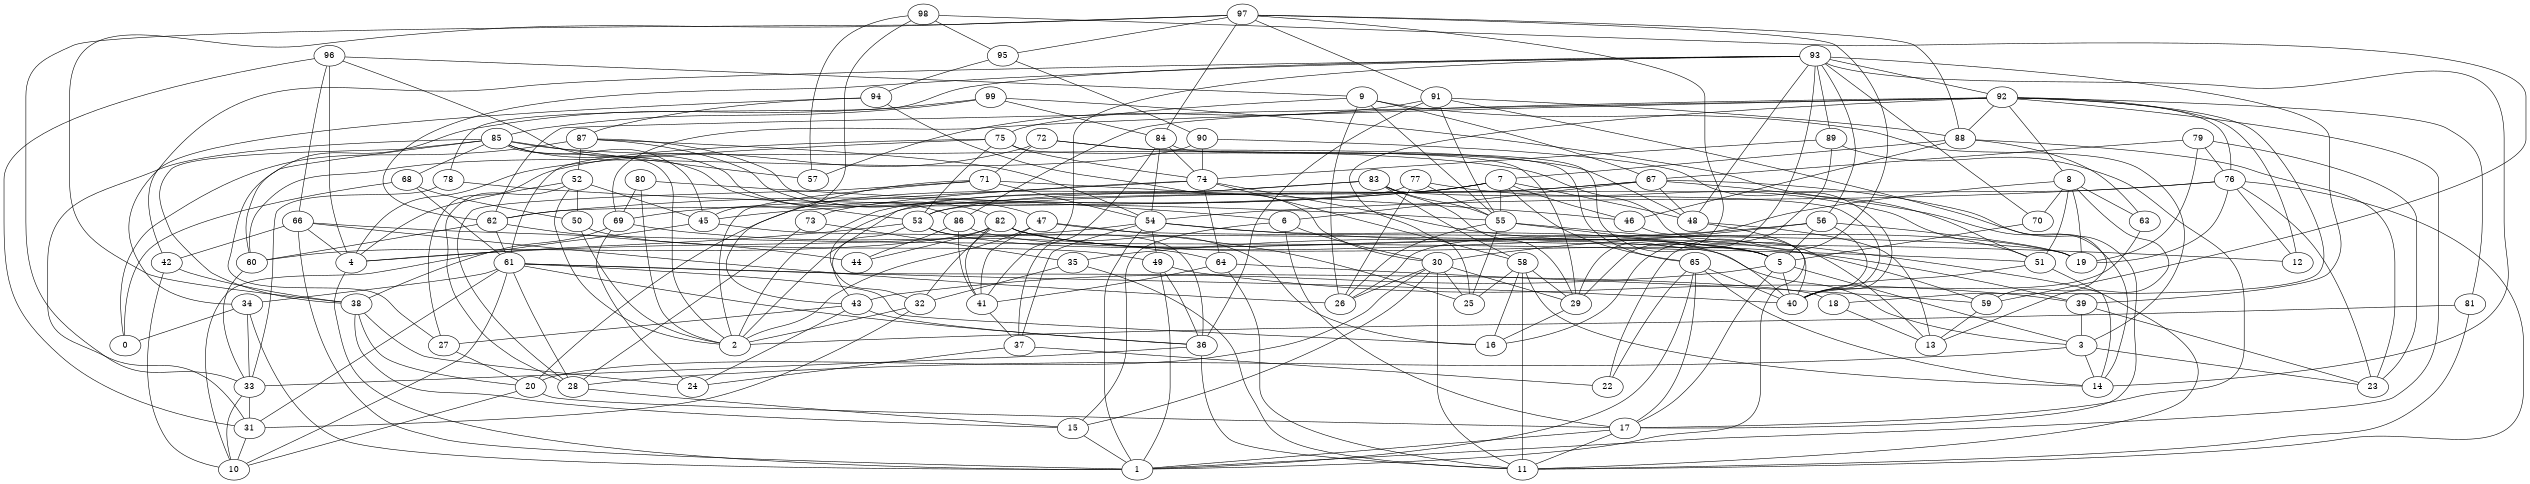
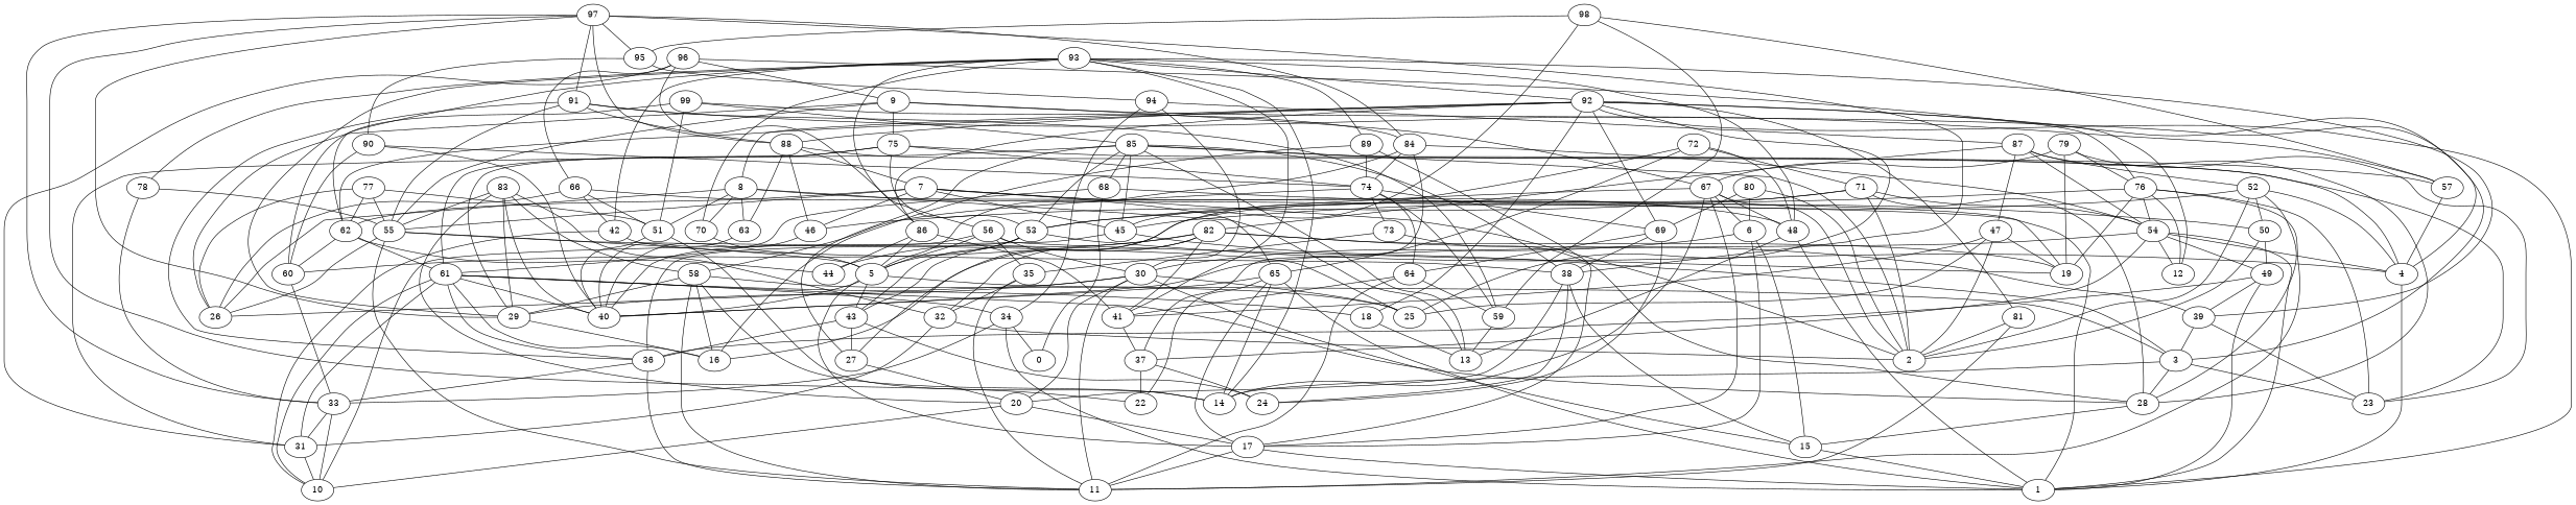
  digraph {
    edge [color=black dir=none]
    80
    6
    2
    69
    17
    15
    30
    38
    24
    64
    34
    1
    0
    33
    10
    31
    48
    13
    66
    51
    42
    26
    40
    14
    70
    5
    43
    3
    20
    89
    16
    74
    59
    73
    58
    11
    41
    37
    22
    18
    98
    45
    95
    57
    94
    90
    4
    52
    50
    28
    49
    96
    86
    9
    44
    67
    55
    75
    47
    25
    19
    36
    27
    92
    12
    62
    8
    76
    81
    88
    60
    61
    63
    23
    54
    53
    46
    7
    39
    79
    56
    35
    32
    29
    82
    68
    78
    97
    84
    91
    77
    71
    87
    72
    65
    85
    93
    83
    99
    subgraph sub_1 {
      80
      6
      2
      69
      17
      15
      30
      38
      24
      64
      34
      1
      0
      33
      10
      31
      48
      13
      66
      51
      42
      26
      40
      14
      70
      5
      43
      3
      20
      89
      16
      74
      59
      73
      58
      11
      41
      37
      22
      18
      98
      45
      95
      57
      94
      90
      4
      52
      50
      28
      49
      96
      86
      9
      44
      67
      55
      75
      47
      25
      19
      36
      27
      92
      12
      62
      8
      76
      81
      88
      60
      61
      63
      23
      54
      53
      46
      7
      39
      79
      56
      35
      32
      29
      82
      68
      78
      97
      84
      91
      77
      71
      87
      72
      65
      85
      93
      83
      99
    }
    80 -> 6
    80 -> 2
    80 -> 69
    6 -> 17
    6 -> 15
    6 -> 30
    69 -> 38
    69 -> 24
    69 -> 64
    17 -> 1
    17 -> 11
    15 -> 1
    30 -> 15
    30 -> 26
    30 -> 20
    30 -> 11
    30 -> 25
    30 -> 29
    38 -> 15
    38 -> 24
    38 -> 20
    64 -> 59
    64 -> 11
    64 -> 41
    34 -> 1
    34 -> 0
    34 -> 33
    33 -> 10
    33 -> 31
    31 -> 10
    48 -> 1
    48 -> 13
    66 -> 1
    66 -> 51
    66 -> 42
    66 -> 26
    51 -> 40
    51 -> 14
    42 -> 38
    42 -> 10
    70 -> 5
    5 -> 17
    5 -> 40
    5 -> 43
    5 -> 3
    43 -> 24
    43 -> 36
    43 -> 27
    3 -> 14
    3 -> 28
    3 -> 23
    20 -> 17
    20 -> 10
    89 -> 17
    89 -> 16
    89 -> 74
    74 -> 69
    74 -> 64
    74 -> 59
    74 -> 73
    74 -> 58
    59 -> 13
    73 -> 28
    73 -> 35
    58 -> 14
    58 -> 16
    58 -> 11
    58 -> 25
    58 -> 29
    41 -> 37
    37 -> 24
    37 -> 22
    18 -> 13
    98 -> 59
    98 -> 45
    98 -> 95
    98 -> 57
    45 -> 10
    45 -> 3
    95 -> 94
    95 -> 90
-   66 -> 4
+   57 -> 4
    94 -> 30
    94 -> 34
    94 -> 87
    90 -> 40
    90 -> 74
    90 -> 60
    4 -> 1
    52 -> 2
    52 -> 45
    52 -> 4
    52 -> 50
    52 -> 28
    50 -> 2
    50 -> 49
    28 -> 15
    49 -> 1
    49 -> 36
    49 -> 39
    96 -> 31
    96 -> 66
    96 -> 4
    96 -> 86
    96 -> 9
    86 -> 5
    86 -> 41
    86 -> 44
    9 -> 26
    9 -> 3
    9 -> 67
    9 -> 55
    9 -> 75
    67 -> 6
    67 -> 2
    67 -> 17
    67 -> 48
    67 -> 14
    67 -> 53
    55 -> 26
    55 -> 5
    55 -> 11
    55 -> 25
    75 -> 74
    75 -> 4
    75 -> 61
    75 -> 53
    75 -> 29
    47 -> 2
    47 -> 41
    47 -> 25
    47 -> 19
    36 -> 33
    36 -> 11
    27 -> 20
    92 -> 69
    92 -> 1
    92 -> 18
    92 -> 86
    92 -> 25
    92 -> 12
    92 -> 62
    92 -> 8
    92 -> 76
    92 -> 81
    92 -> 88
    62 -> 44
    62 -> 60
    62 -> 61
    8 -> 13
    8 -> 51
    8 -> 26
    8 -> 70
    8 -> 19
    8 -> 63
    76 -> 11
    76 -> 19
    76 -> 12
    76 -> 23
    76 -> 54
    76 -> 53
    81 -> 2
    81 -> 11
    88 -> 63
    88 -> 23
    88 -> 46
    88 -> 7
    60 -> 33
    61 -> 34
    61 -> 10
    61 -> 31
    61 -> 40
    61 -> 16
    61 -> 18
    61 -> 28
    61 -> 36
    63 -> 40
    54 -> 1
    54 -> 40
    54 -> 37
    54 -> 4
    54 -> 49
    54 -> 12
    53 -> 5
    53 -> 43
    53 -> 4
    53 -> 36
    46 -> 40
    7 -> 2
    7 -> 48
    7 -> 45
    7 -> 55
    7 -> 62
    7 -> 46
    7 -> 65
    39 -> 3
    39 -> 23
    79 -> 67
    79 -> 19
    79 -> 76
    79 -> 23
    56 -> 30
    56 -> 40
    56 -> 5
    56 -> 19
    56 -> 35
    35 -> 11
    35 -> 32
    32 -> 2
    32 -> 31
    29 -> 16
    82 -> 16
    82 -> 41
    82 -> 44
    82 -> 19
    82 -> 60
    82 -> 39
    82 -> 32
    68 -> 0
    68 -> 50
    68 -> 61
    78 -> 33
    78 -> 55
    97 -> 38
    97 -> 33
    97 -> 22
    97 -> 95
    97 -> 88
    97 -> 29
    97 -> 84
    97 -> 91
    84 -> 5
    84 -> 74
    84 -> 37
    84 -> 54
    91 -> 59
    91 -> 57
    91 -> 55
    91 -> 36
    91 -> 88
    77 -> 51
    77 -> 26
    77 -> 55
    77 -> 62
    71 -> 2
    71 -> 43
    71 -> 28
    71 -> 54
    71 -> 46
-   87 -> 0
+   87 -> 28
    87 -> 52
    87 -> 47
    87 -> 54
    87 -> 82
    72 -> 48
    72 -> 27
    72 -> 71
    72 -> 65
    65 -> 17
    65 -> 1
    65 -> 40
    65 -> 14
    65 -> 22
    85 -> 2
    85 -> 38
    85 -> 31
    85 -> 13
    85 -> 45
    85 -> 57
    85 -> 27
    85 -> 53
    85 -> 68
    93 -> 48
    93 -> 42
    93 -> 14
    93 -> 70
    93 -> 89
    93 -> 41
    93 -> 92
    93 -> 62
    93 -> 39
    93 -> 56
    93 -> 29
    93 -> 78
    83 -> 40
    83 -> 20
    83 -> 58
    83 -> 55
    83 -> 32
    83 -> 29
    99 -> 51
    99 -> 60
    99 -> 84
    99 -> 85
  }
